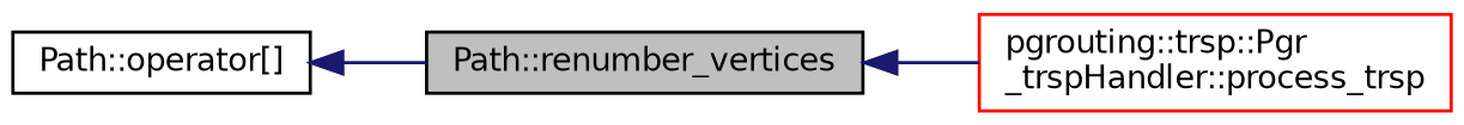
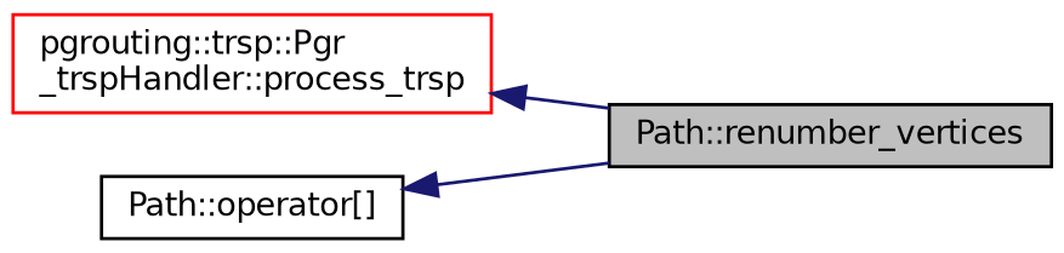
  digraph {
    rankdir=LR
    node [color=black fillcolor=white fontname=Helvetica fontsize=10 shape=record style=filled]
    edge [color=midnightblue dir=back fontname=Helvetica fontsize=10 labelfontname=Helvetica labelfontsize=10 style=solid]
    n1 [fillcolor=grey75 fontcolor=black height=0.2 label="Path::renumber_vertices" width=0.4]
    n2 [color=red height=0.2 label="pgrouting::trsp::Pgr\l_trspHandler::process_trsp" width=0.4]
    n3 [height=0.2 label="Path::operator[]" width=0.4]
-   n1 -> n2
+   n2 -> n1
    n3 -> n1
  }
